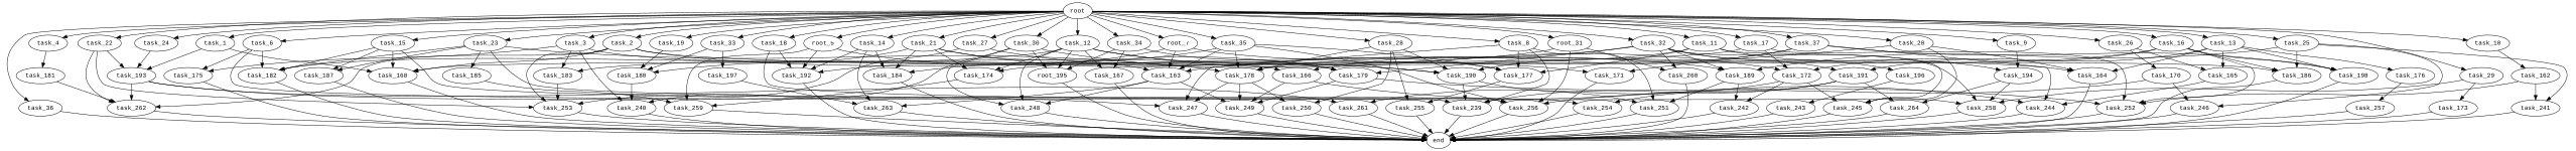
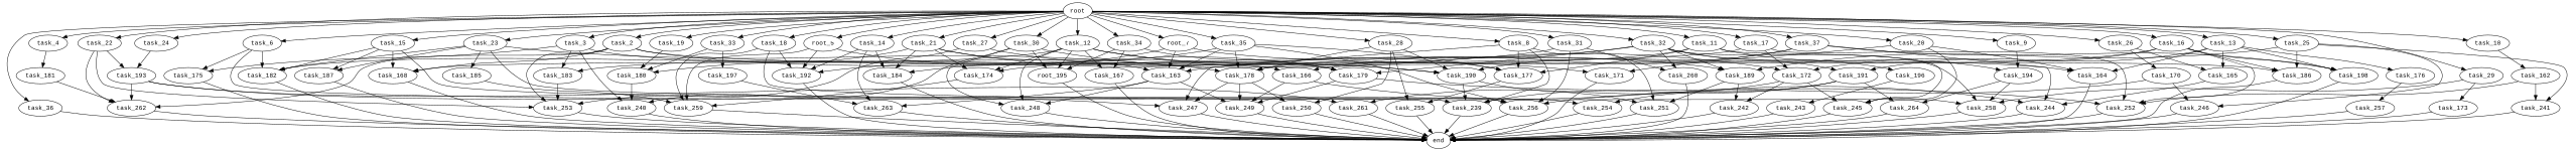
  digraph {
    fontname="Liberation Mono"
    node [fontname="Liberation Mono"]
    edge [fontname="Liberation Mono"]
    root
-   task_1
    task_2
    task_3
    task_4
    n6 [label=root_5]
    task_6
    n8 [label=root_7]
    task_8
    task_9
    task_10
    task_11
    task_12
    task_13
    task_14
    task_15
    task_16
    task_17
    task_18
    task_19
    task_20
    task_21
    task_22
    task_23
    task_24
    task_25
    task_26
    task_27
    task_28
    task_29
    task_30
-   task_31 [label=root_31]
+   task_31
    task_32
    task_33
    task_34
    task_35
    task_36
    task_37
    task_168
    task_193
    task_186
    task_189
    task_253
    task_262
    task_166
    task_175
    task_183
    task_240
    task_181
    task_179
    task_192
    task_259
    task_182
    task_239
    task_163
    task_164
    task_177
    task_247
    task_251
    task_194
    task_162
    task_174
    task_245
    task_167
    task_172
    n66 [label=root_195]
    task_248
    task_165
    task_176
    task_191
    task_198
    task_184
    task_263
    task_187
    task_256
    task_178
    task_252
    task_258
    task_180
    task_171
    task_190
    task_185
    task_254
    task_241
    task_246
    task_170
    task_250
    task_255
    task_173
    task_260
    task_196
    task_197
    end
    task_244
    task_261
    task_242
    task_249
    task_264
    task_257
    task_243
-   root -> task_1
    root -> task_2
    root -> task_3
    root -> task_4
    root -> n6
    root -> task_6
    root -> n8
    root -> task_8
    root -> task_9
    root -> task_10
    root -> task_11
    root -> task_12
    root -> task_13
    root -> task_14
    root -> task_15
    root -> task_16
    root -> task_17
    root -> task_18
    root -> task_19
    root -> task_20
    root -> task_21
    root -> task_22
    root -> task_23
    root -> task_24
    root -> task_25
    root -> task_26
    root -> task_27
    root -> task_28
    root -> task_29
    root -> task_30
    root -> task_31
    root -> task_32
    root -> task_33
    root -> task_34
    root -> task_35
    root -> task_36
    root -> task_37
-   task_1 -> task_168
-   task_1 -> task_193
    task_2 -> task_168
    task_2 -> task_186
    task_2 -> task_189
    task_2 -> task_253
    task_2 -> task_262
    task_3 -> task_166
    task_3 -> task_175
    task_3 -> task_183
    task_3 -> task_240
    task_4 -> task_181
    n6 -> task_179
    n6 -> task_192
    n6 -> task_259
    task_6 -> task_175
    task_6 -> task_182
    task_6 -> task_239
    n8 -> task_192
    n8 -> task_163
    n8 -> task_164
    task_8 -> task_239
    task_8 -> task_177
    task_8 -> task_247
    task_8 -> task_251
    task_9 -> task_194
    task_10 -> task_162
    task_11 -> task_177
    task_11 -> task_194
    task_11 -> task_174
    task_11 -> task_245
    task_12 -> task_182
    task_12 -> task_177
    task_12 -> task_174
    task_12 -> task_167
    task_12 -> task_172
    task_12 -> n66
    task_12 -> task_248
    task_13 -> task_164
    task_13 -> task_165
    task_13 -> task_176
    task_13 -> task_191
    task_13 -> task_198
    task_14 -> task_192
    task_14 -> task_184
    task_14 -> task_263
    task_15 -> task_168
    task_15 -> task_182
    task_15 -> task_187
    task_15 -> task_256
    task_16 -> task_186
    task_16 -> task_172
    task_16 -> task_198
    task_16 -> task_178
    task_16 -> task_252
    task_17 -> task_168
    task_17 -> task_172
    task_17 -> task_252
    task_18 -> task_192
+   task_18 -> task_259
    task_18 -> task_258
    task_19 -> task_180
    task_20 -> task_164
    task_20 -> task_245
    task_20 -> task_171
    task_21 -> task_163
    task_21 -> task_174
    task_21 -> task_184
    task_21 -> task_180
    task_21 -> task_190
    task_22 -> task_193
    task_22 -> task_253
    task_22 -> task_262
    task_23 -> task_182
    task_23 -> task_187
    task_23 -> task_178
    task_23 -> task_185
    task_23 -> task_254
    task_24 -> task_193
    task_25 -> task_186
    task_25 -> task_189
    task_25 -> task_241
    task_25 -> task_246
    task_26 -> task_165
    task_26 -> task_170
    task_27 -> task_253
    task_27 -> task_190
    task_28 -> task_178
    task_28 -> task_190
    task_28 -> task_250
    task_28 -> task_255
    task_29 -> task_258
    task_29 -> task_173
    task_30 -> task_240
    task_30 -> n66
    task_30 -> task_248
    task_30 -> task_171
    task_31 -> task_183
    task_31 -> task_256
    task_31 -> task_260
    task_32 -> task_189
    task_32 -> task_179
    task_32 -> task_163
    task_32 -> task_191
    task_32 -> task_258
    task_32 -> task_260
    task_32 -> task_196
    task_33 -> task_180
    task_33 -> task_197
    task_34 -> task_179
    task_34 -> task_167
    task_34 -> n66
    task_35 -> task_163
    task_35 -> task_177
    task_35 -> task_184
    task_35 -> task_256
    task_35 -> task_178
    task_36 -> end
    task_37 -> task_166
    task_37 -> task_198
    task_37 -> task_190
    task_37 -> task_244
    task_168 -> end
    task_193 -> task_262
    task_193 -> task_247
    task_193 -> task_261
    task_186 -> end
    task_189 -> task_251
    task_189 -> task_242
    task_253 -> end
    task_262 -> end
    task_166 -> task_244
    task_166 -> task_249
    task_175 -> end
    task_183 -> task_253
    task_240 -> end
    task_181 -> task_262
    task_179 -> task_252
    task_179 -> task_249
    task_192 -> end
    task_259 -> end
    task_182 -> end
    task_239 -> end
    task_163 -> task_248
    task_163 -> task_263
    task_163 -> task_249
    task_164 -> end
    task_177 -> task_255
    task_247 -> end
    task_251 -> end
    task_194 -> task_258
    task_194 -> task_264
    task_162 -> task_252
    task_162 -> task_241
    task_174 -> task_259
    task_245 -> end
    task_167 -> end
    task_172 -> task_245
    task_172 -> task_261
    task_172 -> task_242
    n66 -> end
    task_248 -> end
    task_165 -> task_244
    task_176 -> task_257
    task_191 -> task_239
    task_191 -> task_254
    task_191 -> task_264
    task_198 -> end
    task_184 -> end
    task_263 -> end
    task_187 -> end
    task_256 -> end
    task_178 -> task_247
    task_178 -> task_250
    task_178 -> task_249
    task_252 -> end
    task_258 -> end
    task_180 -> task_240
    task_171 -> end
    task_190 -> task_239
    task_190 -> task_251
    task_185 -> task_259
    task_254 -> end
    task_241 -> end
    task_246 -> end
    task_170 -> task_256
    task_170 -> task_246
    task_250 -> end
    task_255 -> end
    task_173 -> end
    task_260 -> end
    task_196 -> task_243
    task_197 -> task_263
    task_244 -> end
    task_261 -> end
    task_242 -> end
    task_249 -> end
    task_264 -> end
    task_257 -> end
    task_243 -> end
  }
